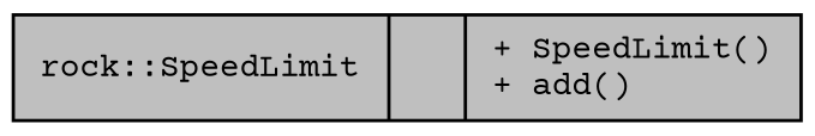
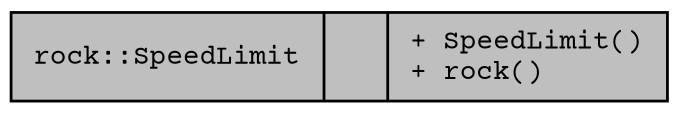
  digraph {
    rankdir=LR
    fontname="Courier Prime"
-   n1 [color=black fillcolor=grey75 fontcolor=black fontname="Courier Prime" fontsize=10 height=0.2 label="{rock::SpeedLimit\n||+ SpeedLimit()\l+ add()\l}" shape=record style=filled width=0.4]
+   n1 [color=black fillcolor=grey75 fontcolor=black fontname="Courier Prime" fontsize=10 height=0.2 label="{rock::SpeedLimit\n||+ SpeedLimit()\l+ rock()\l}" shape=record style=filled width=0.4]
  }
